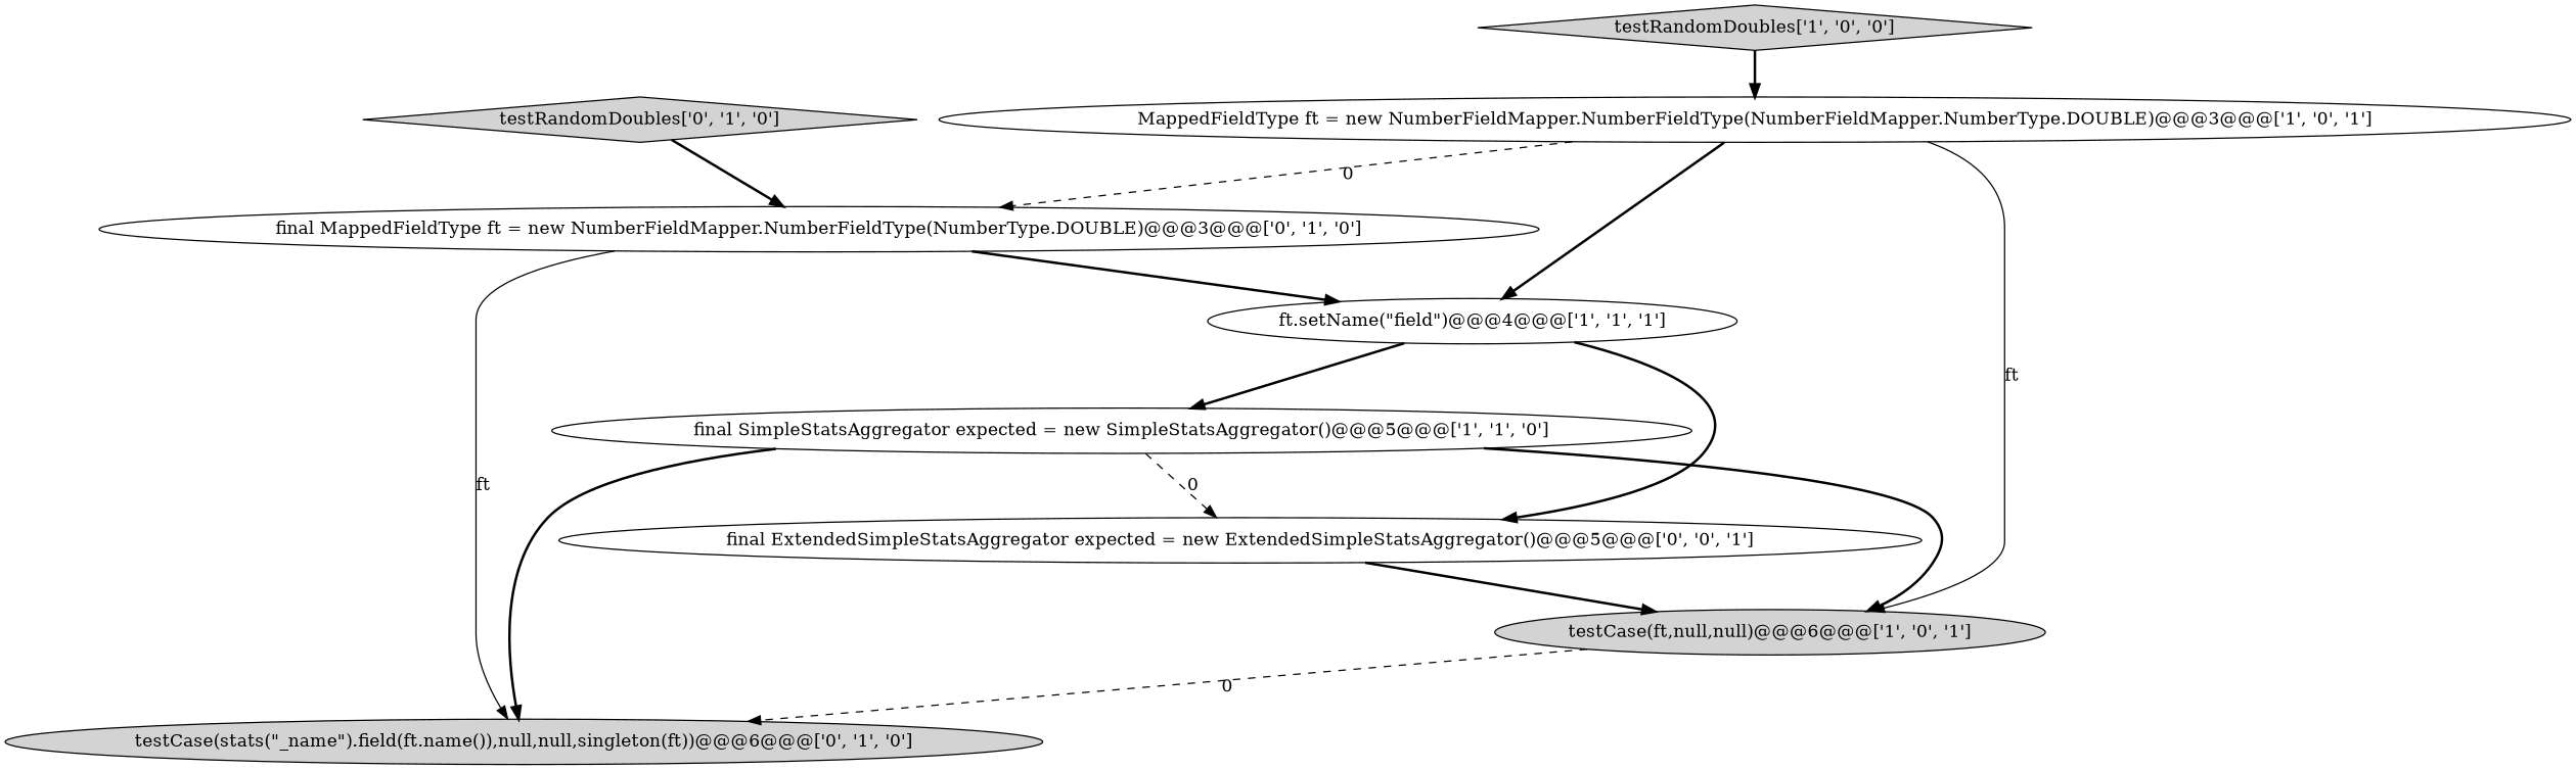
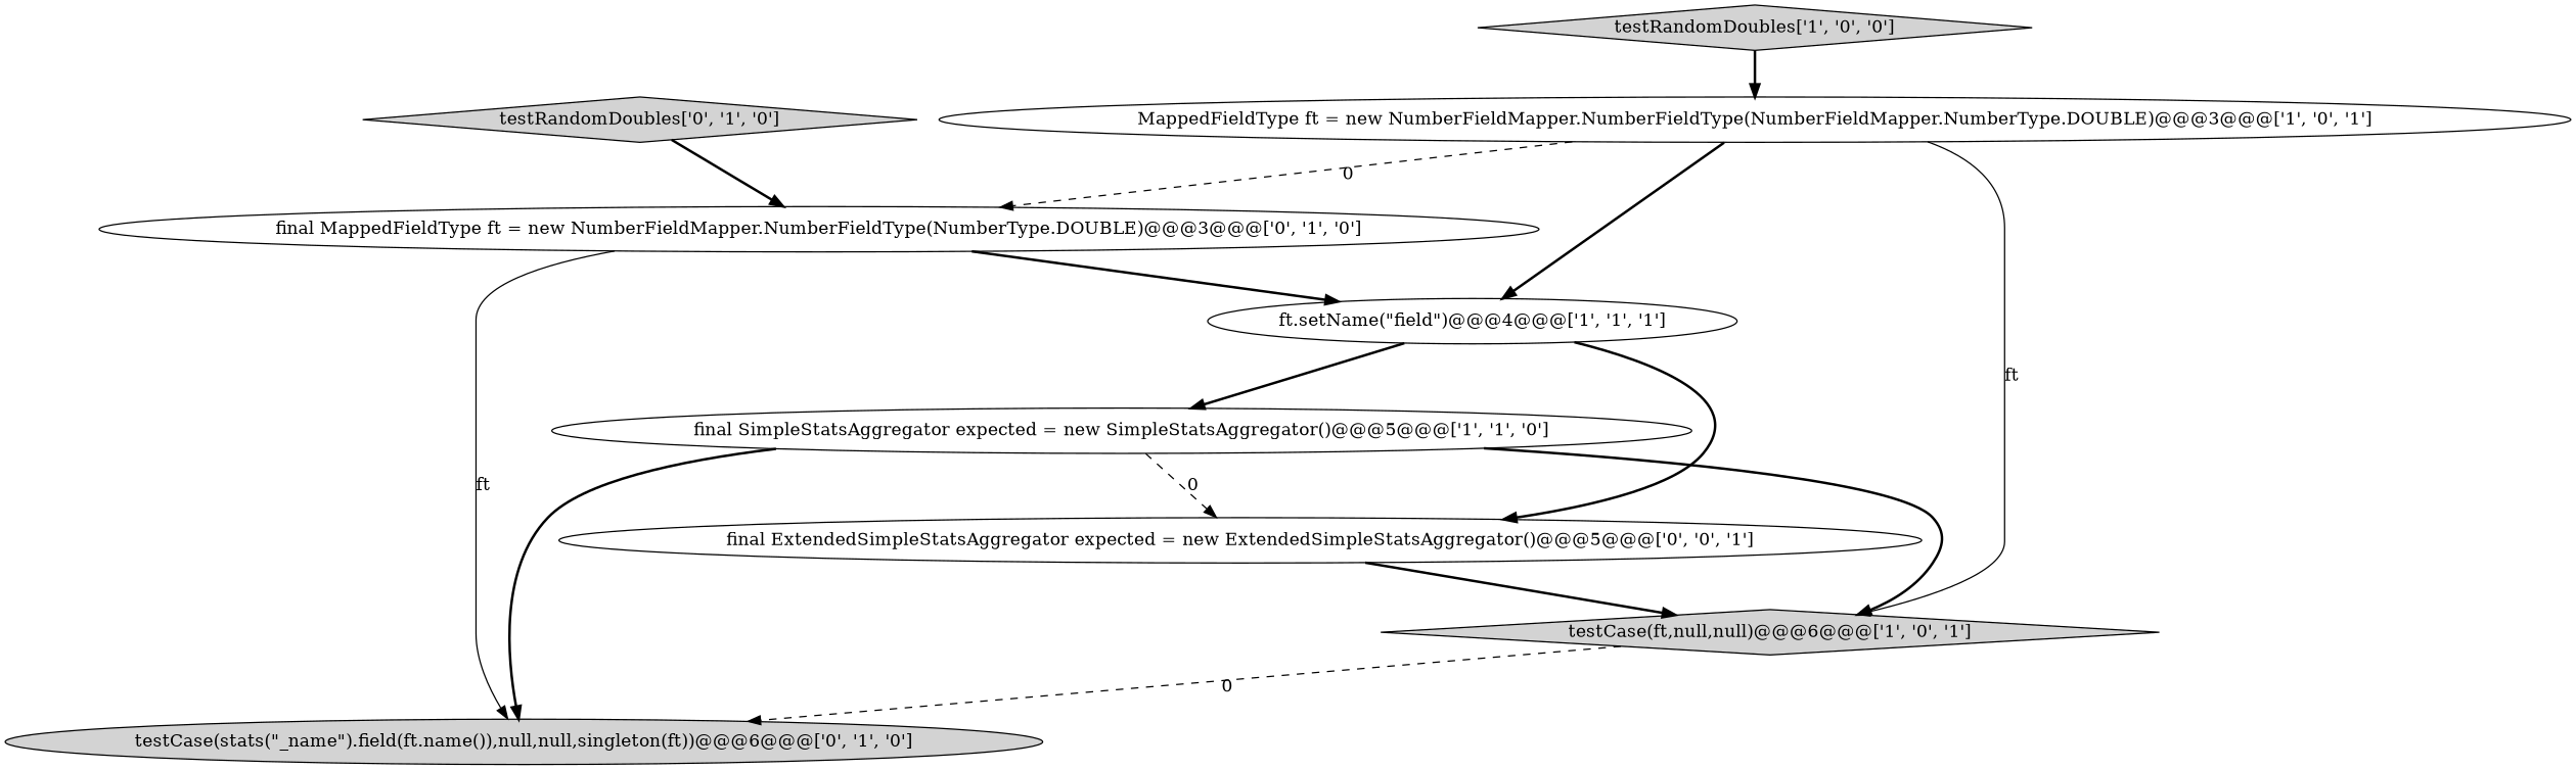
  digraph {
    node [fillcolor=white shape=ellipse style=filled]
    edge [style=bold]
    n1 [fillcolor=lightgray label="testRandomDoubles['0', '1', '0']" shape=diamond]
    n2 [label="final MappedFieldType ft = new NumberFieldMapper.NumberFieldType(NumberType.DOUBLE)@@@3@@@['0', '1', '0']"]
    n3 [fillcolor=lightgray label="testCase(stats(\"_name\").field(ft.name()),null,null,singleton(ft))@@@6@@@['0', '1', '0']"]
    n4 [label="ft.setName(\"field\")@@@4@@@['1', '1', '1']"]
    n5 [label="final ExtendedSimpleStatsAggregator expected = new ExtendedSimpleStatsAggregator()@@@5@@@['0', '0', '1']"]
    n6 [label="final SimpleStatsAggregator expected = new SimpleStatsAggregator()@@@5@@@['1', '1', '0']"]
    n7 [fillcolor=lightgray label="testRandomDoubles['1', '0', '0']" shape=diamond]
    n8 [label="MappedFieldType ft = new NumberFieldMapper.NumberFieldType(NumberFieldMapper.NumberType.DOUBLE)@@@3@@@['1', '0', '1']"]
-   n9 [fillcolor=lightgray label="testCase(ft,null,null)@@@6@@@['1', '0', '1']"]
+   n9 [fillcolor=lightgray label="testCase(ft,null,null)@@@6@@@['1', '0', '1']" shape=diamond]
    n1 -> n2
    n2 -> n3 [label=ft style=solid]
    n2 -> n4
    n4 -> n5
    n4 -> n6
    n5 -> n9
    n6 -> n3
    n6 -> n5 [label=0 style=dashed]
    n6 -> n9
    n7 -> n8
    n8 -> n2 [label=0 style=dashed]
    n8 -> n4
    n8 -> n9 [label=ft style=solid]
    n9 -> n3 [label=0 style=dashed]
  }
